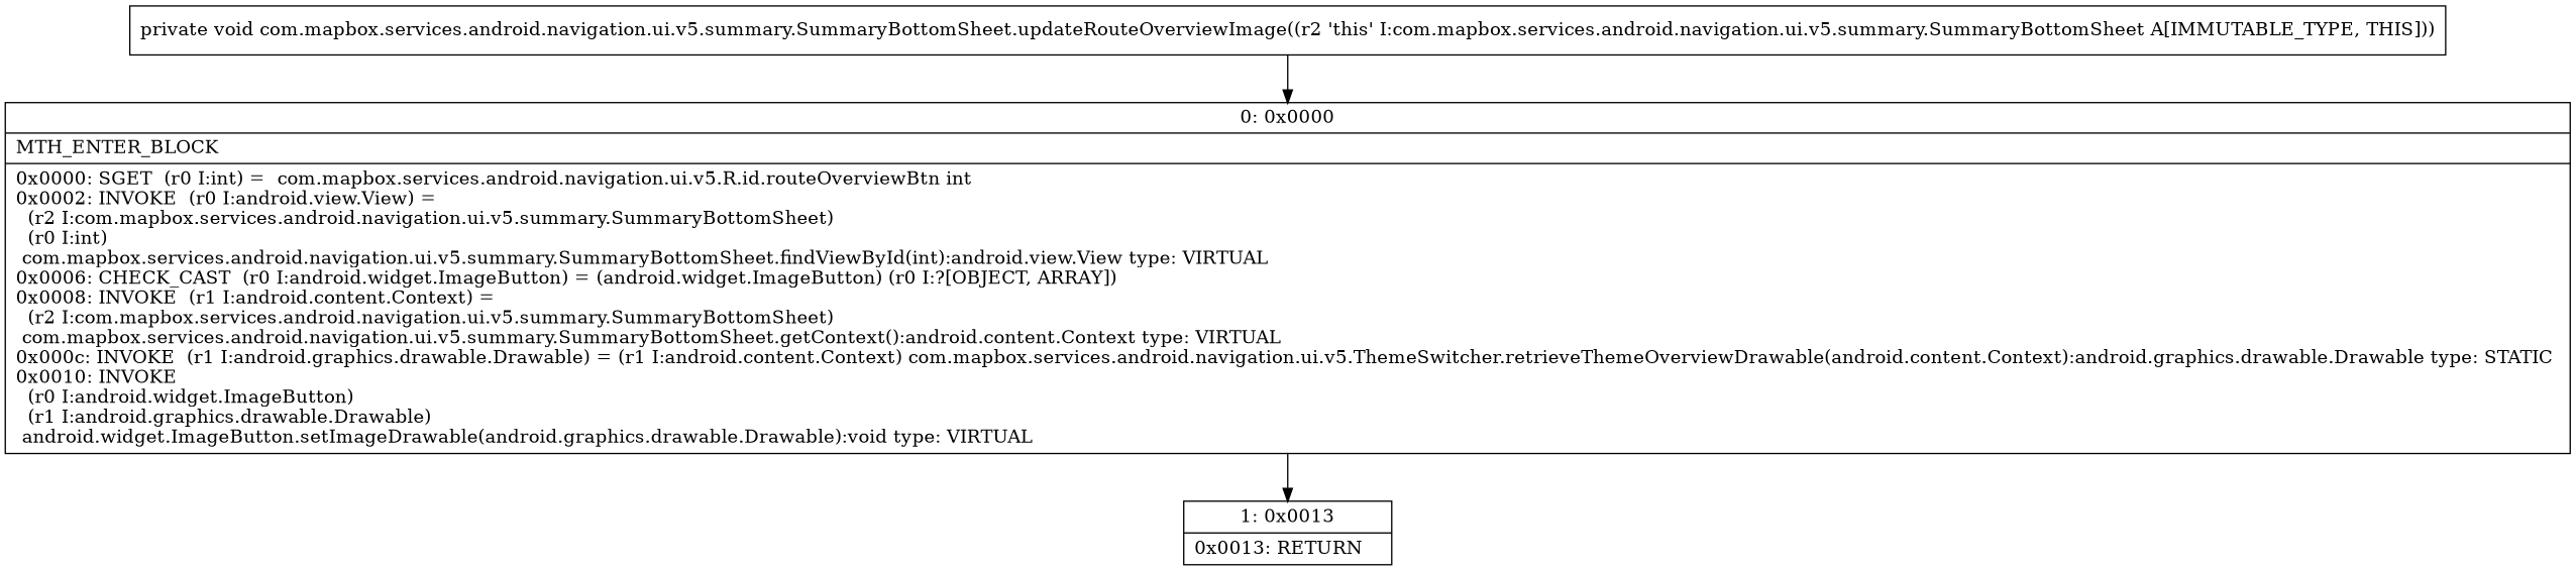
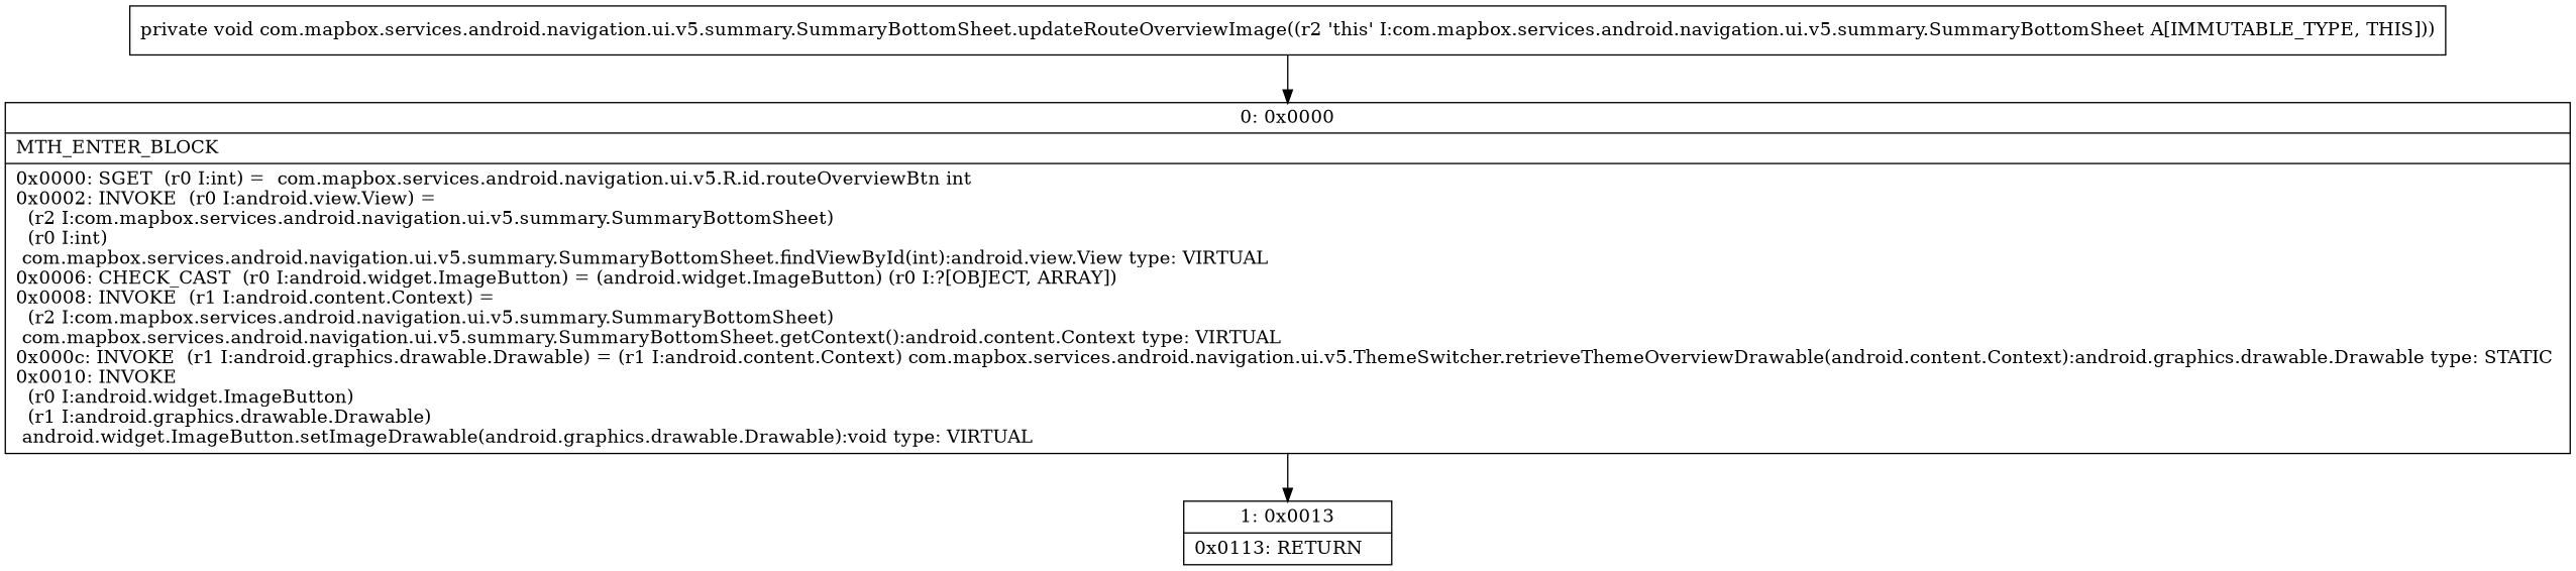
  digraph {
    fontname="DejaVu Serif"
    node [shape=record fontname="DejaVu Serif"]
    edge [fontname="DejaVu Serif"]
    n1 [label="{0\:\ 0x0000|MTH_ENTER_BLOCK\l|0x0000: SGET  (r0 I:int) =  com.mapbox.services.android.navigation.ui.v5.R.id.routeOverviewBtn int \l0x0002: INVOKE  (r0 I:android.view.View) = \l  (r2 I:com.mapbox.services.android.navigation.ui.v5.summary.SummaryBottomSheet)\l  (r0 I:int)\l com.mapbox.services.android.navigation.ui.v5.summary.SummaryBottomSheet.findViewById(int):android.view.View type: VIRTUAL \l0x0006: CHECK_CAST  (r0 I:android.widget.ImageButton) = (android.widget.ImageButton) (r0 I:?[OBJECT, ARRAY]) \l0x0008: INVOKE  (r1 I:android.content.Context) = \l  (r2 I:com.mapbox.services.android.navigation.ui.v5.summary.SummaryBottomSheet)\l com.mapbox.services.android.navigation.ui.v5.summary.SummaryBottomSheet.getContext():android.content.Context type: VIRTUAL \l0x000c: INVOKE  (r1 I:android.graphics.drawable.Drawable) = (r1 I:android.content.Context) com.mapbox.services.android.navigation.ui.v5.ThemeSwitcher.retrieveThemeOverviewDrawable(android.content.Context):android.graphics.drawable.Drawable type: STATIC \l0x0010: INVOKE  \l  (r0 I:android.widget.ImageButton)\l  (r1 I:android.graphics.drawable.Drawable)\l android.widget.ImageButton.setImageDrawable(android.graphics.drawable.Drawable):void type: VIRTUAL \l}"]
-   n2 [label="{1\:\ 0x0013|0x0013: RETURN   \l}"]
+   n2 [label="{1\:\ 0x0013|0x0113: RETURN   \l}"]
    n3 [label="{private void com.mapbox.services.android.navigation.ui.v5.summary.SummaryBottomSheet.updateRouteOverviewImage((r2 'this' I:com.mapbox.services.android.navigation.ui.v5.summary.SummaryBottomSheet A[IMMUTABLE_TYPE, THIS])) }"]
    n1 -> n2
    n3 -> n1
  }
